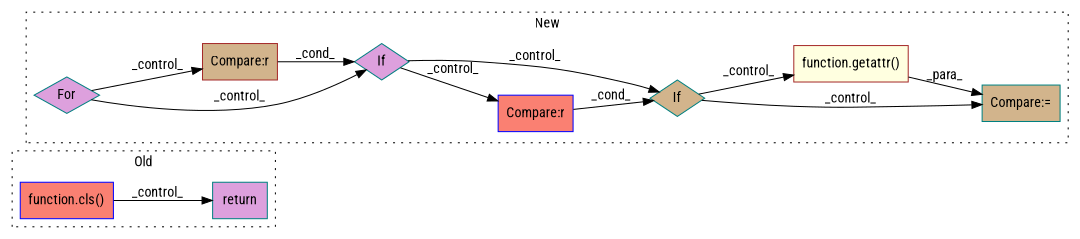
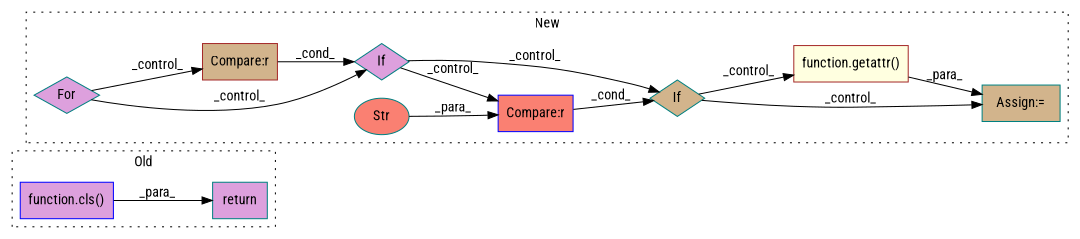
  digraph {
    fontname="Roboto Condensed"
    rankdir=LR
    node [a=75 color=teal fillcolor=plum fontname="Roboto Condensed" l=25 s=3055 shape=box style=filled]
    edge [fontname="Roboto Condensed"]
-   n1 [color=blue fillcolor=salmon l="4,1" label="function.cls()" s="3461,3500"]
+   n1 [color=blue l="4,1" label="function.cls()" s="3461,3500"]
    n2 [a=93 l=7 label=return s=3454]
    n3 [a=107 l="4,14" label=For s="2863,2897" shape=diamond]
    n4 [a=96 fillcolor=tan l=0 label=If shape=diamond]
    n5 [a=40 color=blue fillcolor=salmon label="Compare:r"]
-   n7 [a=68 fillcolor=tan l=3 label="Compare:=" s=3106]
+   n6 [a=66 fillcolor=salmon l=10 label=Str s=3070 shape=ellipse]
+   n7 [a=68 fillcolor=tan l=3 label="Assign:=" s=3106]
    n8 [a=96 l=3 label=If s=2911 shape=diamond]
    n9 [a=40 color=brown fillcolor=tan label="Compare:r" s=2914]
    n10 [color=brown fillcolor=lightyellow l="8,1" label="function.getattr()" s="3119,3145"]
    subgraph cluster_1 {
      label=Old
      style=dotted
      n1
      n2
    }
    subgraph cluster_2 {
      label=New
      style=dotted
      n3
      n4
      n5
+     n6
      n7
      n8
      n9
      n10
    }
-   n1 -> n2 [label=_control_]
+   n1 -> n2 [label=_para_]
    n3 -> n8 [label=_control_]
    n3 -> n9 [label=_control_]
    n4 -> n7 [label=_control_]
    n4 -> n10 [label=_control_]
    n5 -> n4 [label=_cond_]
+   n6 -> n5 [label=_para_]
    n8 -> n4 [label=_control_]
    n8 -> n5 [label=_control_]
    n9 -> n8 [label=_cond_]
    n10 -> n7 [label=_para_]
  }
